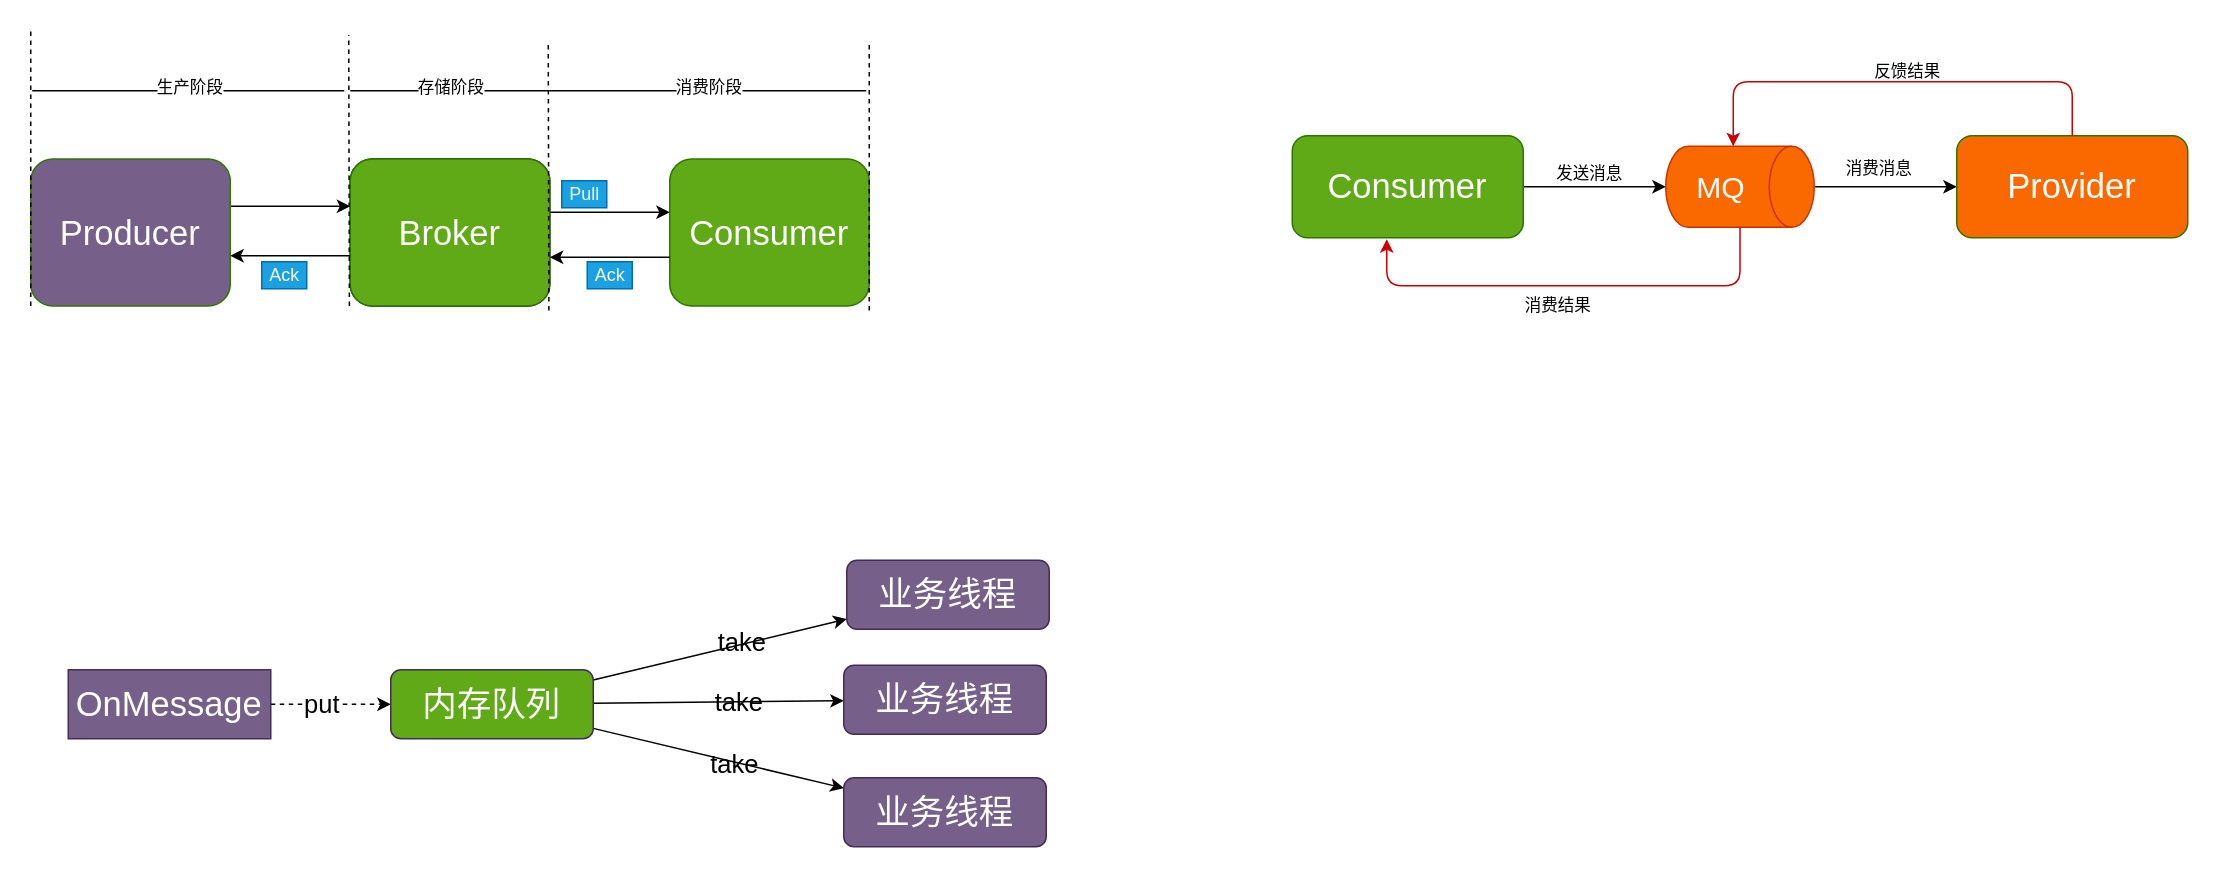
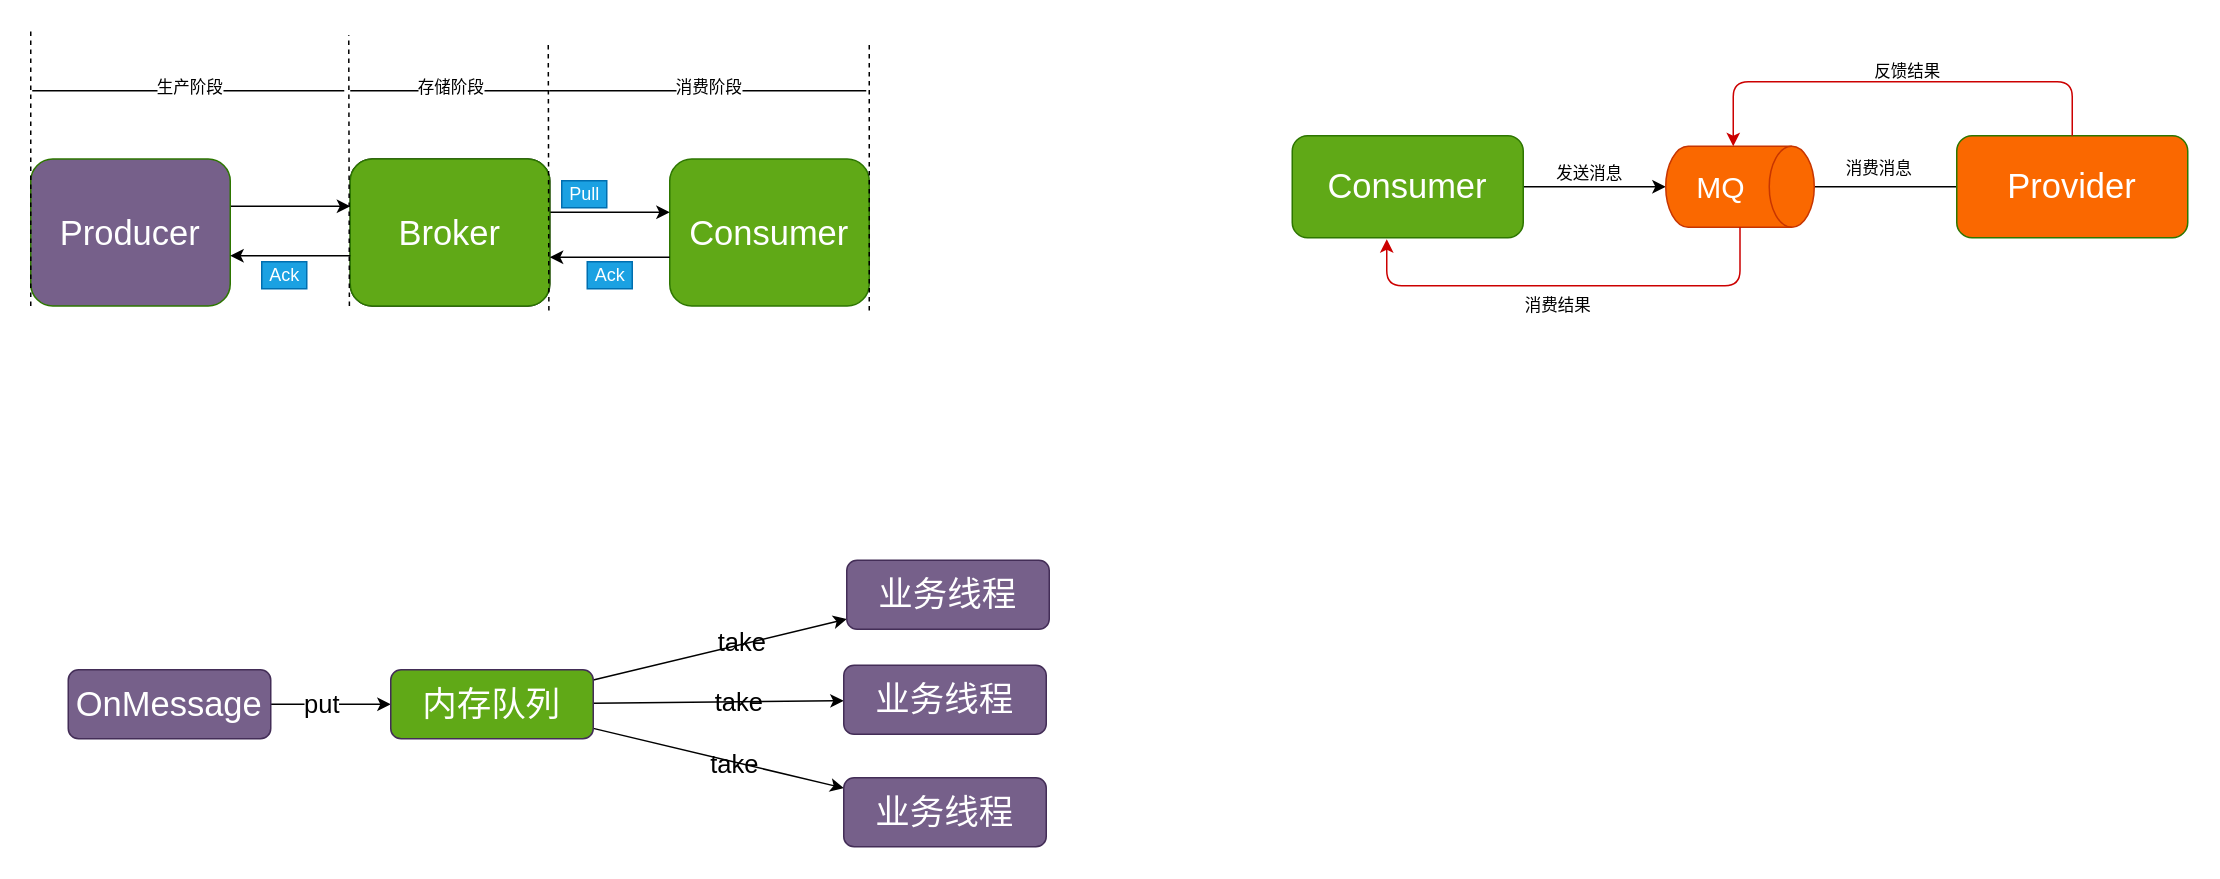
  <mxCell id="0" />
  <mxCell id="1" parent="0" />
  <mxCell id="2" value="&lt;font style=&quot;font-size: 23px&quot;&gt;Consumer&lt;/font&gt;" style="rounded=1;whiteSpace=wrap;html=1;fillColor=#60a917;strokeColor=#2D7600;fontColor=#ffffff;" parent="1" vertex="1"><mxGeometry x="446" y="105.5" width="133" height="98" as="geometry" /></mxCell>
  <mxCell id="3" value="" style="edgeStyle=orthogonalEdgeStyle;rounded=0;orthogonalLoop=1;jettySize=auto;html=1;" parent="1" source="4" target="2" edge="1"><mxGeometry relative="1" as="geometry"><Array as="points"><mxPoint x="406" y="141" /><mxPoint x="406" y="141" /></Array></mxGeometry></mxCell>
  <mxCell id="4" value="&lt;span style=&quot;font-size: 23px&quot;&gt;Broker&lt;/span&gt;" style="rounded=1;whiteSpace=wrap;html=1;" parent="1" vertex="1"><mxGeometry x="233" y="105.5" width="133" height="98" as="geometry" /></mxCell>
  <mxCell id="5" value="" style="edgeStyle=orthogonalEdgeStyle;rounded=0;orthogonalLoop=1;jettySize=auto;html=1;" parent="1" source="6" target="7" edge="1"><mxGeometry relative="1" as="geometry"><Array as="points"><mxPoint x="191" y="137" /><mxPoint x="191" y="137" /></Array></mxGeometry></mxCell>
  <mxCell id="6" value="&lt;span style=&quot;font-size: 23px&quot;&gt;Producer&lt;/span&gt;" style="rounded=1;whiteSpace=wrap;html=1;fillColor=#76608a;strokeColor=#2D7600;fontColor=#ffffff;" parent="1" vertex="1"><mxGeometry x="20" y="105.5" width="133" height="98" as="geometry" /></mxCell>
  <mxCell id="7" value="&lt;span style=&quot;font-size: 23px&quot;&gt;Broker&lt;/span&gt;" style="rounded=1;whiteSpace=wrap;html=1;fillColor=#60a917;strokeColor=#2D7600;fontColor=#ffffff;" parent="1" vertex="1"><mxGeometry x="233" y="105.5" width="133" height="98" as="geometry" /></mxCell>
  <mxCell id="8" value="" style="edgeStyle=orthogonalEdgeStyle;rounded=0;orthogonalLoop=1;jettySize=auto;html=1;" parent="1" edge="1"><mxGeometry relative="1" as="geometry"><mxPoint x="233" y="170" as="sourcePoint" /><mxPoint x="153" y="170" as="targetPoint" /><Array as="points"><mxPoint x="191" y="170" /><mxPoint x="191" y="170" /></Array></mxGeometry></mxCell>
  <mxCell id="9" value="" style="edgeStyle=orthogonalEdgeStyle;rounded=0;orthogonalLoop=1;jettySize=auto;html=1;" parent="1" edge="1"><mxGeometry relative="1" as="geometry"><mxPoint x="446" y="171" as="sourcePoint" /><mxPoint x="366" y="171" as="targetPoint" /><Array as="points"><mxPoint x="404" y="171" /><mxPoint x="404" y="171" /></Array></mxGeometry></mxCell>
  <mxCell id="10" value="Ack" style="text;html=1;align=center;verticalAlign=middle;resizable=0;points=[];autosize=1;fillColor=#1ba1e2;strokeColor=#006EAF;fontColor=#ffffff;" parent="1" vertex="1"><mxGeometry x="174" y="174" width="30" height="18" as="geometry" /></mxCell>
  <mxCell id="11" value="Pull" style="text;html=1;align=center;verticalAlign=middle;resizable=0;points=[];autosize=1;fillColor=#1ba1e2;strokeColor=#006EAF;fontColor=#ffffff;" parent="1" vertex="1"><mxGeometry x="374" y="120" width="30" height="18" as="geometry" /></mxCell>
  <mxCell id="12" value="Ack" style="text;html=1;align=center;verticalAlign=middle;resizable=0;points=[];autosize=1;fillColor=#1ba1e2;strokeColor=#006EAF;fontColor=#ffffff;" parent="1" vertex="1"><mxGeometry x="391" y="174" width="30" height="18" as="geometry" /></mxCell>
  <mxCell id="13" value="" style="endArrow=none;html=1;" parent="1" edge="1"><mxGeometry width="50" height="50" relative="1" as="geometry"><mxPoint x="21" y="60" as="sourcePoint" /><mxPoint x="229" y="60" as="targetPoint" /></mxGeometry></mxCell>
  <mxCell id="14" value="生产阶段" style="edgeLabel;html=1;align=center;verticalAlign=middle;resizable=0;points=[];" parent="13" vertex="1" connectable="0"><mxGeometry x="-0.003" y="3" relative="1" as="geometry"><mxPoint as="offset" /></mxGeometry></mxCell>
  <mxCell id="15" value="" style="endArrow=none;dashed=1;html=1;exitX=0;exitY=1;exitDx=0;exitDy=0;" parent="1" source="6" edge="1"><mxGeometry width="50" height="50" relative="1" as="geometry"><mxPoint x="20" y="112" as="sourcePoint" /><mxPoint x="20" y="20" as="targetPoint" /></mxGeometry></mxCell>
  <mxCell id="16" value="" style="endArrow=none;dashed=1;html=1;exitX=0;exitY=1;exitDx=0;exitDy=0;" parent="1" edge="1"><mxGeometry width="50" height="50" relative="1" as="geometry"><mxPoint x="232.43" y="203.5" as="sourcePoint" /><mxPoint x="232" y="23" as="targetPoint" /></mxGeometry></mxCell>
  <mxCell id="17" value="" style="endArrow=none;dashed=1;html=1;exitX=0;exitY=1;exitDx=0;exitDy=0;" parent="1" edge="1"><mxGeometry width="50" height="50" relative="1" as="geometry"><mxPoint x="365.43" y="206.5" as="sourcePoint" /><mxPoint x="365" y="27" as="targetPoint" /></mxGeometry></mxCell>
  <mxCell id="18" value="" style="endArrow=none;dashed=1;html=1;exitX=0;exitY=1;exitDx=0;exitDy=0;" parent="1" edge="1"><mxGeometry width="50" height="50" relative="1" as="geometry"><mxPoint x="579" y="206.5" as="sourcePoint" /><mxPoint x="579" y="29" as="targetPoint" /></mxGeometry></mxCell>
  <mxCell id="19" value="" style="endArrow=none;html=1;" parent="1" edge="1"><mxGeometry width="50" height="50" relative="1" as="geometry"><mxPoint x="233" y="60" as="sourcePoint" /><mxPoint x="366" y="60" as="targetPoint" /></mxGeometry></mxCell>
  <mxCell id="20" value="存储阶段" style="edgeLabel;html=1;align=center;verticalAlign=middle;resizable=0;points=[];" parent="19" vertex="1" connectable="0"><mxGeometry x="-0.003" y="3" relative="1" as="geometry"><mxPoint as="offset" /></mxGeometry></mxCell>
  <mxCell id="21" value="" style="endArrow=none;html=1;" parent="1" edge="1"><mxGeometry width="50" height="50" relative="1" as="geometry"><mxPoint x="366" y="60" as="sourcePoint" /><mxPoint x="577" y="60" as="targetPoint" /></mxGeometry></mxCell>
  <mxCell id="22" value="消费阶段" style="edgeLabel;html=1;align=center;verticalAlign=middle;resizable=0;points=[];" parent="21" vertex="1" connectable="0"><mxGeometry x="-0.003" y="3" relative="1" as="geometry"><mxPoint as="offset" /></mxGeometry></mxCell>
- <mxCell id="23" value="" style="edgeStyle=orthogonalEdgeStyle;rounded=0;orthogonalLoop=1;jettySize=auto;html=1;dashed=1;" parent="1" source="25" target="29" edge="1"><mxGeometry relative="1" as="geometry" /></mxCell>
+ <mxCell id="23" value="" style="edgeStyle=orthogonalEdgeStyle;rounded=0;orthogonalLoop=1;jettySize=auto;html=1;" parent="1" source="25" target="29" edge="1"><mxGeometry relative="1" as="geometry" /></mxCell>
  <mxCell id="24" value="put" style="edgeLabel;html=1;align=center;verticalAlign=middle;resizable=0;points=[];fontSize=17;" parent="23" vertex="1" connectable="0"><mxGeometry x="-0.18" relative="1" as="geometry"><mxPoint as="offset" /></mxGeometry></mxCell>
- <mxCell id="25" value="&lt;span style=&quot;font-size: 23px&quot;&gt;OnMessage&lt;br&gt;&lt;/span&gt;" style="whiteSpace=wrap;html=1;fillColor=#76608a;strokeColor=#432D57;fontColor=#ffffff;rounded=0;" parent="1" vertex="1"><mxGeometry x="45" y="446" width="135" height="46" as="geometry" /></mxCell>
+ <mxCell id="25" value="&lt;span style=&quot;font-size: 23px&quot;&gt;OnMessage&lt;br&gt;&lt;/span&gt;" style="rounded=1;whiteSpace=wrap;html=1;fillColor=#76608a;strokeColor=#432D57;fontColor=#ffffff;" parent="1" vertex="1"><mxGeometry x="45" y="446" width="135" height="46" as="geometry" /></mxCell>
  <mxCell id="26" value="" style="edgeStyle=none;rounded=0;orthogonalLoop=1;jettySize=auto;html=1;fontSize=17;" parent="1" source="29" target="32" edge="1"><mxGeometry relative="1" as="geometry" /></mxCell>
  <mxCell id="27" value="" style="edgeStyle=none;rounded=0;orthogonalLoop=1;jettySize=auto;html=1;fontSize=17;" parent="1" source="29" target="31" edge="1"><mxGeometry relative="1" as="geometry" /></mxCell>
  <mxCell id="28" value="" style="edgeStyle=none;rounded=0;orthogonalLoop=1;jettySize=auto;html=1;fontSize=17;" parent="1" source="29" target="30" edge="1"><mxGeometry relative="1" as="geometry" /></mxCell>
  <mxCell id="29" value="&lt;span style=&quot;font-size: 23px&quot;&gt;内存队列&lt;br&gt;&lt;/span&gt;" style="rounded=1;whiteSpace=wrap;html=1;fillColor=#60a917;strokeColor=#432D57;fontColor=#ffffff;" parent="1" vertex="1"><mxGeometry x="260" y="446" width="135" height="46" as="geometry" /></mxCell>
  <mxCell id="30" value="&lt;span style=&quot;font-size: 23px&quot;&gt;业务线程&lt;/span&gt;&lt;span style=&quot;font-size: 23px&quot;&gt;&lt;br&gt;&lt;/span&gt;" style="rounded=1;whiteSpace=wrap;html=1;fillColor=#76608a;strokeColor=#432D57;fontColor=#ffffff;" parent="1" vertex="1"><mxGeometry x="562" y="443" width="135" height="46" as="geometry" /></mxCell>
  <mxCell id="31" value="&lt;span style=&quot;font-size: 23px&quot;&gt;业务线程&lt;/span&gt;&lt;span style=&quot;font-size: 23px&quot;&gt;&lt;br&gt;&lt;/span&gt;" style="rounded=1;whiteSpace=wrap;html=1;fillColor=#76608a;strokeColor=#432D57;fontColor=#ffffff;" parent="1" vertex="1"><mxGeometry x="562" y="518" width="135" height="46" as="geometry" /></mxCell>
  <mxCell id="32" value="&lt;span style=&quot;font-size: 23px&quot;&gt;业务线程&lt;br&gt;&lt;/span&gt;" style="rounded=1;whiteSpace=wrap;html=1;fillColor=#76608a;strokeColor=#432D57;fontColor=#ffffff;" parent="1" vertex="1"><mxGeometry x="564" y="373" width="135" height="46" as="geometry" /></mxCell>
  <mxCell id="33" value="take" style="text;html=1;align=center;verticalAlign=middle;resizable=0;points=[];autosize=1;fontSize=17;" parent="1" vertex="1"><mxGeometry x="473" y="417" width="42" height="23" as="geometry" /></mxCell>
  <mxCell id="34" value="take" style="text;html=1;align=center;verticalAlign=middle;resizable=0;points=[];autosize=1;fontSize=17;" parent="1" vertex="1"><mxGeometry x="471" y="457.5" width="42" height="23" as="geometry" /></mxCell>
  <mxCell id="35" value="take" style="text;html=1;align=center;verticalAlign=middle;resizable=0;points=[];autosize=1;fontSize=17;" parent="1" vertex="1"><mxGeometry x="468" y="498" width="42" height="23" as="geometry" /></mxCell>
  <mxCell id="36" value="" style="edgeStyle=orthogonalEdgeStyle;rounded=0;orthogonalLoop=1;jettySize=auto;html=1;" edge="1" parent="1" source="40" target="43"><mxGeometry relative="1" as="geometry" /></mxCell>
  <mxCell id="37" value="发送消息" style="edgeLabel;html=1;align=center;verticalAlign=middle;resizable=0;points=[];" vertex="1" connectable="0" parent="36"><mxGeometry x="-0.095" y="1" relative="1" as="geometry"><mxPoint y="-9" as="offset" /></mxGeometry></mxCell>
  <mxCell id="38" value="反馈结果" style="edgeLabel;html=1;align=center;verticalAlign=middle;resizable=0;points=[];" vertex="1" connectable="0" parent="36"><mxGeometry x="-0.095" y="1" relative="1" as="geometry"><mxPoint x="212.67" y="-77" as="offset" /></mxGeometry></mxCell>
  <mxCell id="39" value="消费结果" style="edgeLabel;html=1;align=center;verticalAlign=middle;resizable=0;points=[];" vertex="1" connectable="0" parent="36"><mxGeometry x="-0.095" y="1" relative="1" as="geometry"><mxPoint x="-20.33" y="79" as="offset" /></mxGeometry></mxCell>
  <mxCell id="40" value="&lt;font style=&quot;font-size: 23px&quot;&gt;Consumer&lt;/font&gt;" style="rounded=1;whiteSpace=wrap;html=1;fillColor=#60a917;strokeColor=#2D7600;fontColor=#ffffff;" vertex="1" parent="1"><mxGeometry x="861" y="90" width="154" height="68" as="geometry" /></mxCell>
- <mxCell id="41" value="" style="edgeStyle=orthogonalEdgeStyle;rounded=0;orthogonalLoop=1;jettySize=auto;html=1;" edge="1" parent="1" source="43" target="44"><mxGeometry relative="1" as="geometry" /></mxCell>
+ <mxCell id="41" value="" style="edgeStyle=orthogonalEdgeStyle;rounded=0;orthogonalLoop=1;jettySize=auto;html=1;endArrow=none;" edge="1" parent="1" source="43" target="44"><mxGeometry relative="1" as="geometry" /></mxCell>
  <mxCell id="42" value="消费消息" style="edgeLabel;html=1;align=center;verticalAlign=middle;resizable=0;points=[];" vertex="1" connectable="0" parent="41"><mxGeometry x="-0.073" y="2" relative="1" as="geometry"><mxPoint x="-1.17" y="-11" as="offset" /></mxGeometry></mxCell>
  <mxCell id="43" value="&lt;font style=&quot;font-size: 20px&quot;&gt;MQ&lt;/font&gt;" style="shape=cylinder3;whiteSpace=wrap;html=1;boundedLbl=1;backgroundOutline=1;size=15;direction=south;fillColor=#fa6800;strokeColor=#C73500;fontColor=#ffffff;" vertex="1" parent="1"><mxGeometry x="1110" y="97" width="99" height="54" as="geometry" /></mxCell>
  <mxCell id="44" value="&lt;span style=&quot;font-size: 23px&quot;&gt;Provider&lt;/span&gt;" style="rounded=1;whiteSpace=wrap;html=1;fillColor=#fa6800;strokeColor=#2D7600;fontColor=#ffffff;" vertex="1" parent="1"><mxGeometry x="1304" y="90" width="154" height="68" as="geometry" /></mxCell>
  <mxCell id="45" value="" style="edgeStyle=elbowEdgeStyle;elbow=vertical;endArrow=classic;html=1;strokeColor=#CC0000;" edge="1" parent="1" source="44"><mxGeometry width="50" height="50" relative="1" as="geometry"><mxPoint x="1205" y="47" as="sourcePoint" /><mxPoint x="1155" y="97" as="targetPoint" /><Array as="points"><mxPoint x="1267" y="54" /></Array></mxGeometry></mxCell>
  <mxCell id="46" value="" style="edgeStyle=elbowEdgeStyle;elbow=vertical;endArrow=classic;html=1;entryX=1;entryY=0.5;entryDx=0;entryDy=0;entryPerimeter=0;exitX=1;exitY=0.5;exitDx=0;exitDy=0;exitPerimeter=0;strokeColor=#CC0000;" edge="1" parent="1" source="43"><mxGeometry width="50" height="50" relative="1" as="geometry"><mxPoint x="1177" y="210" as="sourcePoint" /><mxPoint x="924" y="159" as="targetPoint" /><Array as="points"><mxPoint x="1043" y="190" /></Array></mxGeometry></mxCell>
